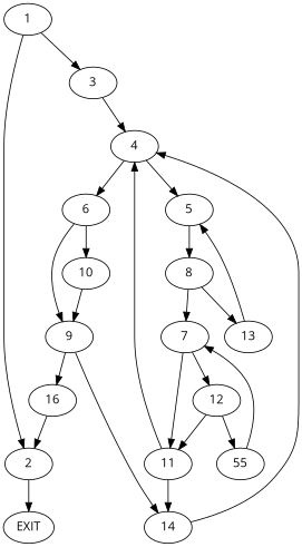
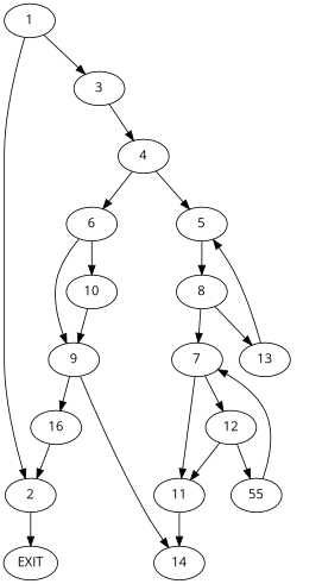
  digraph {
    fontname="Open Sans"
    node [fontname="Open Sans"]
    edge [fontname="Open Sans"]
    1
    2
    3
    n4 [label=EXIT]
    4
    5
    6
    8
    9
    10
    7
    11
    12
    13
    16
    14
    n17 [label=55]
    1 -> 2
    1 -> 3
    2 -> n4
    3 -> 4
    4 -> 5
    4 -> 6
    5 -> 8
    6 -> 9
    6 -> 10
    8 -> 7
    8 -> 13
    9 -> 16
    9 -> 14
    10 -> 9
    7 -> 11
    7 -> 12
-   11 -> 4
    11 -> 14
    12 -> 11
    12 -> n17
    13 -> 5
    16 -> 2
-   14 -> 4
    n17 -> 7
  }
